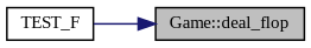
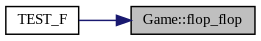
  digraph {
    rankdir=RL
    fontname="Liberation Serif"
    node [color=black fontname="Liberation Serif" fontsize=10 shape=record style=filled]
-   n1 [fillcolor=grey75 fontcolor=black height=0.2 label="Game::deal_flop" width=0.4]
+   n1 [fillcolor=grey75 fontcolor=black height=0.2 label="Game::flop_flop" width=0.4]
    n2 [fillcolor=white height=0.2 label=TEST_F width=0.4]
    n1 -> n2 [color=midnightblue dir=back fontname="Liberation Serif" fontsize=10 labelfontname=Helvetica labelfontsize=10 style=solid]
  }
